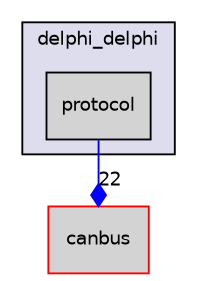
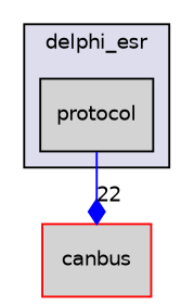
  digraph {
    compound=true
    node [fillcolor=lightgrey fontname=Helvetica fontsize=10 shape=box style=filled]
    n1 [label=protocol pencolor=black]
    n2 [color=red label=canbus]
    subgraph cluster_1 {
      bgcolor="#ddddee"
      fontname=Helvetica
      fontsize=10
-     label=delphi_delphi
+     label=delphi_esr
      pencolor=black
      n1
    }
    n1 -> n2 [headlabel=22 labeldistance=1.5 labelfontname=Helvetica labelfontsize=10 color=blue arrowhead=diamond]
  }
